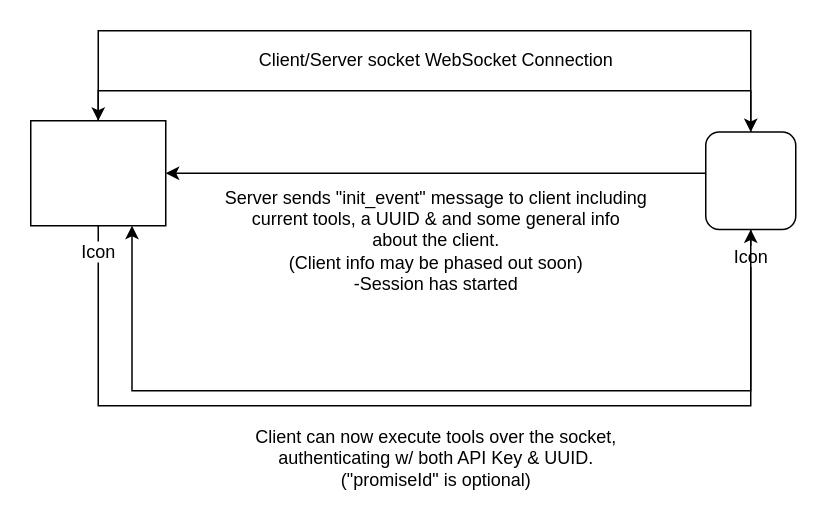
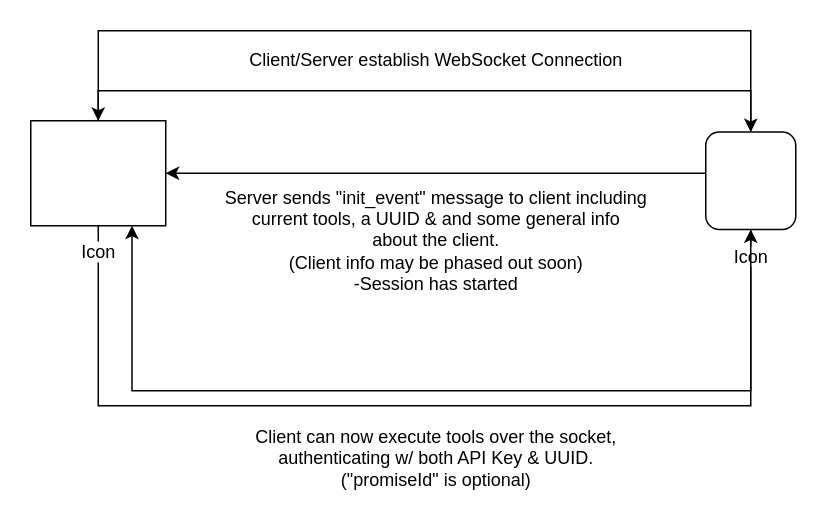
  <mxCell id="0" />
  <mxCell id="1" parent="0" />
  <mxCell id="2" style="edgeStyle=orthogonalEdgeStyle;rounded=0;orthogonalLoop=1;jettySize=auto;html=1;entryX=0.75;entryY=1;entryDx=0;entryDy=0;" edge="1" parent="1" source="5" target="8"><mxGeometry relative="1" as="geometry"><Array as="points"><mxPoint x="500" y="260" /><mxPoint x="88" y="260" /></Array></mxGeometry></mxCell>
  <mxCell id="3" style="edgeStyle=orthogonalEdgeStyle;rounded=0;orthogonalLoop=1;jettySize=auto;html=1;entryX=0.5;entryY=0;entryDx=0;entryDy=0;" edge="1" parent="1" source="5" target="8"><mxGeometry relative="1" as="geometry"><Array as="points"><mxPoint x="500" y="60" /><mxPoint x="65" y="60" /></Array></mxGeometry></mxCell>
  <mxCell id="4" style="edgeStyle=orthogonalEdgeStyle;rounded=0;orthogonalLoop=1;jettySize=auto;html=1;entryX=1;entryY=0.5;entryDx=0;entryDy=0;" edge="1" parent="1" source="5" target="8"><mxGeometry relative="1" as="geometry"><Array as="points"><mxPoint x="380" y="115" /><mxPoint x="380" y="115" /></Array></mxGeometry></mxCell>
  <mxCell id="5" value="Icon" style="icon;html=1;image=https://www.pngall.com/wp-content/uploads/2016/04/Server-Download-PNG.png;" vertex="1" parent="1"><mxGeometry x="470" y="87.5" width="60" height="65" as="geometry" /></mxCell>
  <mxCell id="6" style="edgeStyle=orthogonalEdgeStyle;rounded=0;orthogonalLoop=1;jettySize=auto;html=1;entryX=0.5;entryY=0;entryDx=0;entryDy=0;" edge="1" parent="1" source="8" target="5"><mxGeometry relative="1" as="geometry"><mxPoint x="110" y="60" as="targetPoint" /><Array as="points"><mxPoint x="65" y="20" /><mxPoint x="500" y="20" /></Array></mxGeometry></mxCell>
  <mxCell id="7" style="edgeStyle=orthogonalEdgeStyle;rounded=0;orthogonalLoop=1;jettySize=auto;html=1;entryX=0.5;entryY=1;entryDx=0;entryDy=0;" edge="1" parent="1" source="8" target="5"><mxGeometry relative="1" as="geometry"><mxPoint x="65" y="220" as="targetPoint" /><Array as="points"><mxPoint x="65" y="270" /><mxPoint x="500" y="270" /></Array></mxGeometry></mxCell>
  <mxCell id="8" value="Icon" style="icon;html=1;image=https://pngimg.com/uploads/computer_pc/computer_pc_PNG17495.png;arcSize=0;" vertex="1" parent="1"><mxGeometry x="20" y="80" width="90" height="70" as="geometry" /></mxCell>
- <mxCell id="9" value="Client/Server socket WebSocket Connection" style="text;html=1;align=center;verticalAlign=middle;resizable=0;points=[];autosize=1;strokeColor=none;fillColor=none;" vertex="1" parent="1"><mxGeometry x="160" y="30" width="260" height="20" as="geometry" /></mxCell>
+ <mxCell id="9" value="Client/Server establish WebSocket Connection" style="text;html=1;align=center;verticalAlign=middle;resizable=0;points=[];autosize=1;strokeColor=none;fillColor=none;" vertex="1" parent="1"><mxGeometry x="160" y="30" width="260" height="20" as="geometry" /></mxCell>
  <mxCell id="10" value="Server sends &quot;init_event&quot; message to client including&lt;br&gt;current tools, a UUID &amp;amp; and some general info &lt;br&gt;about the client.&lt;br&gt;(Client info may be phased out soon)&lt;br&gt;-Session has started" style="text;html=1;align=center;verticalAlign=middle;resizable=0;points=[];autosize=1;strokeColor=none;fillColor=none;" vertex="1" parent="1"><mxGeometry x="140" y="120" width="300" height="80" as="geometry" /></mxCell>
  <mxCell id="11" value="Client can now execute tools over the socket,&lt;br&gt;authenticating w/ both API Key &amp;amp; UUID.&lt;br&gt;(&quot;promiseId&quot; is optional)" style="text;html=1;align=center;verticalAlign=middle;resizable=0;points=[];autosize=1;strokeColor=none;fillColor=none;" vertex="1" parent="1"><mxGeometry x="160" y="280" width="260" height="50" as="geometry" /></mxCell>
